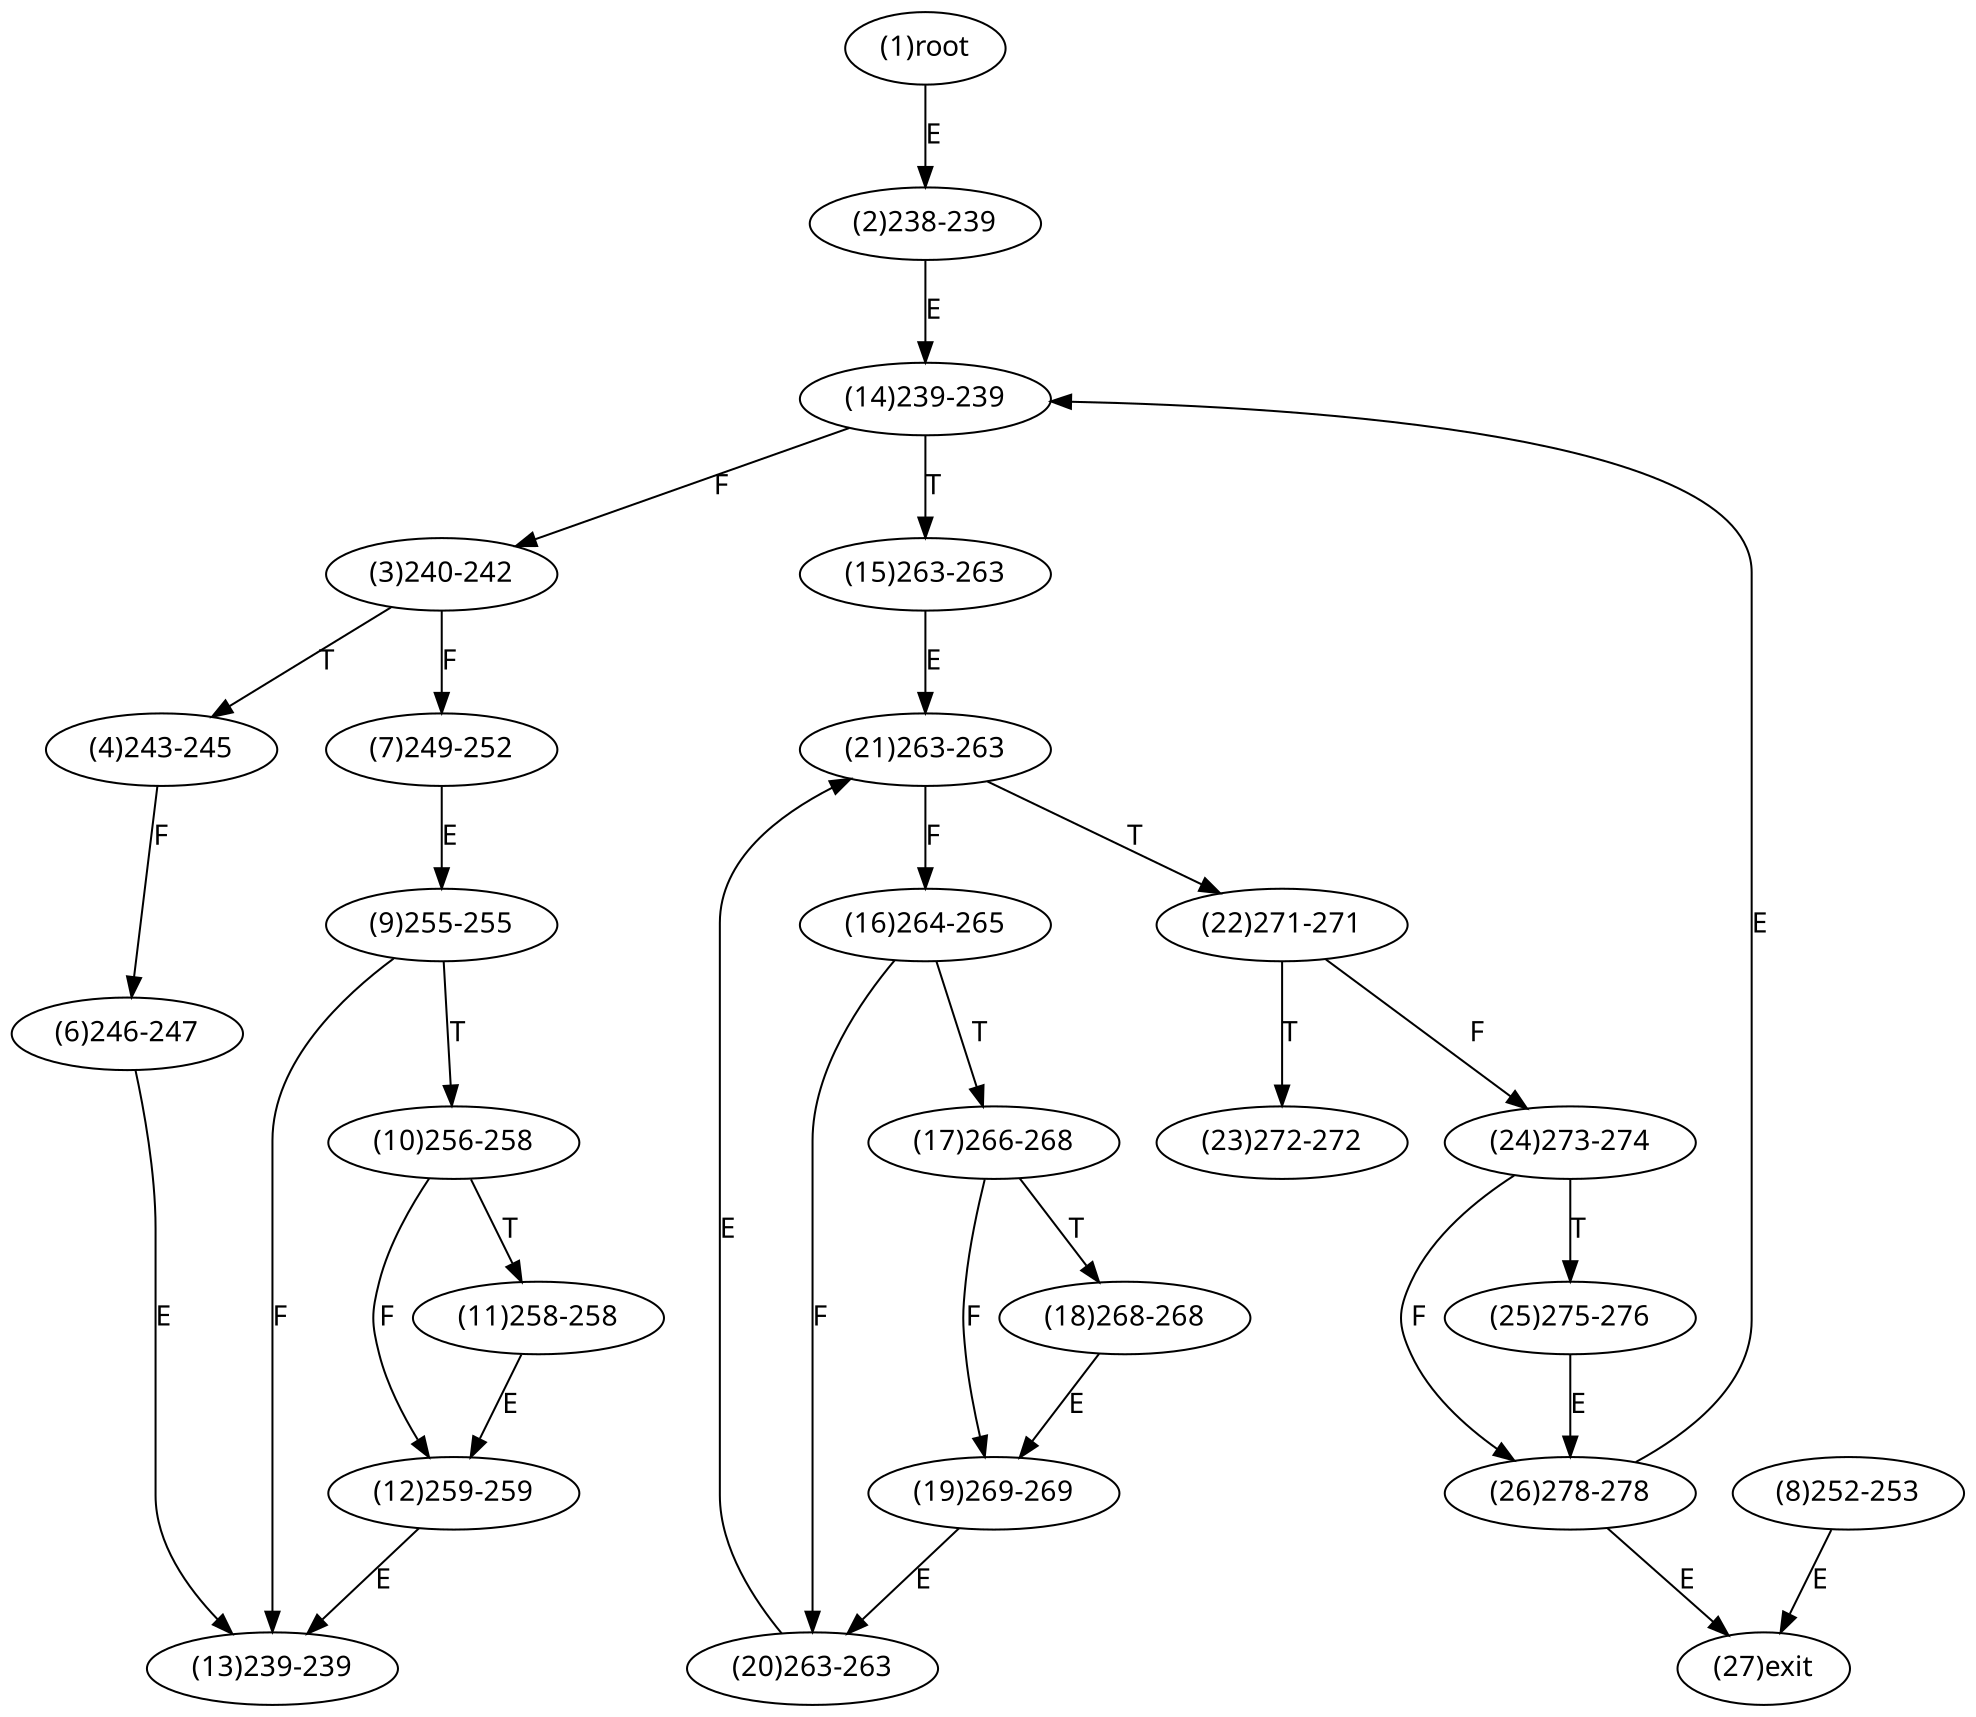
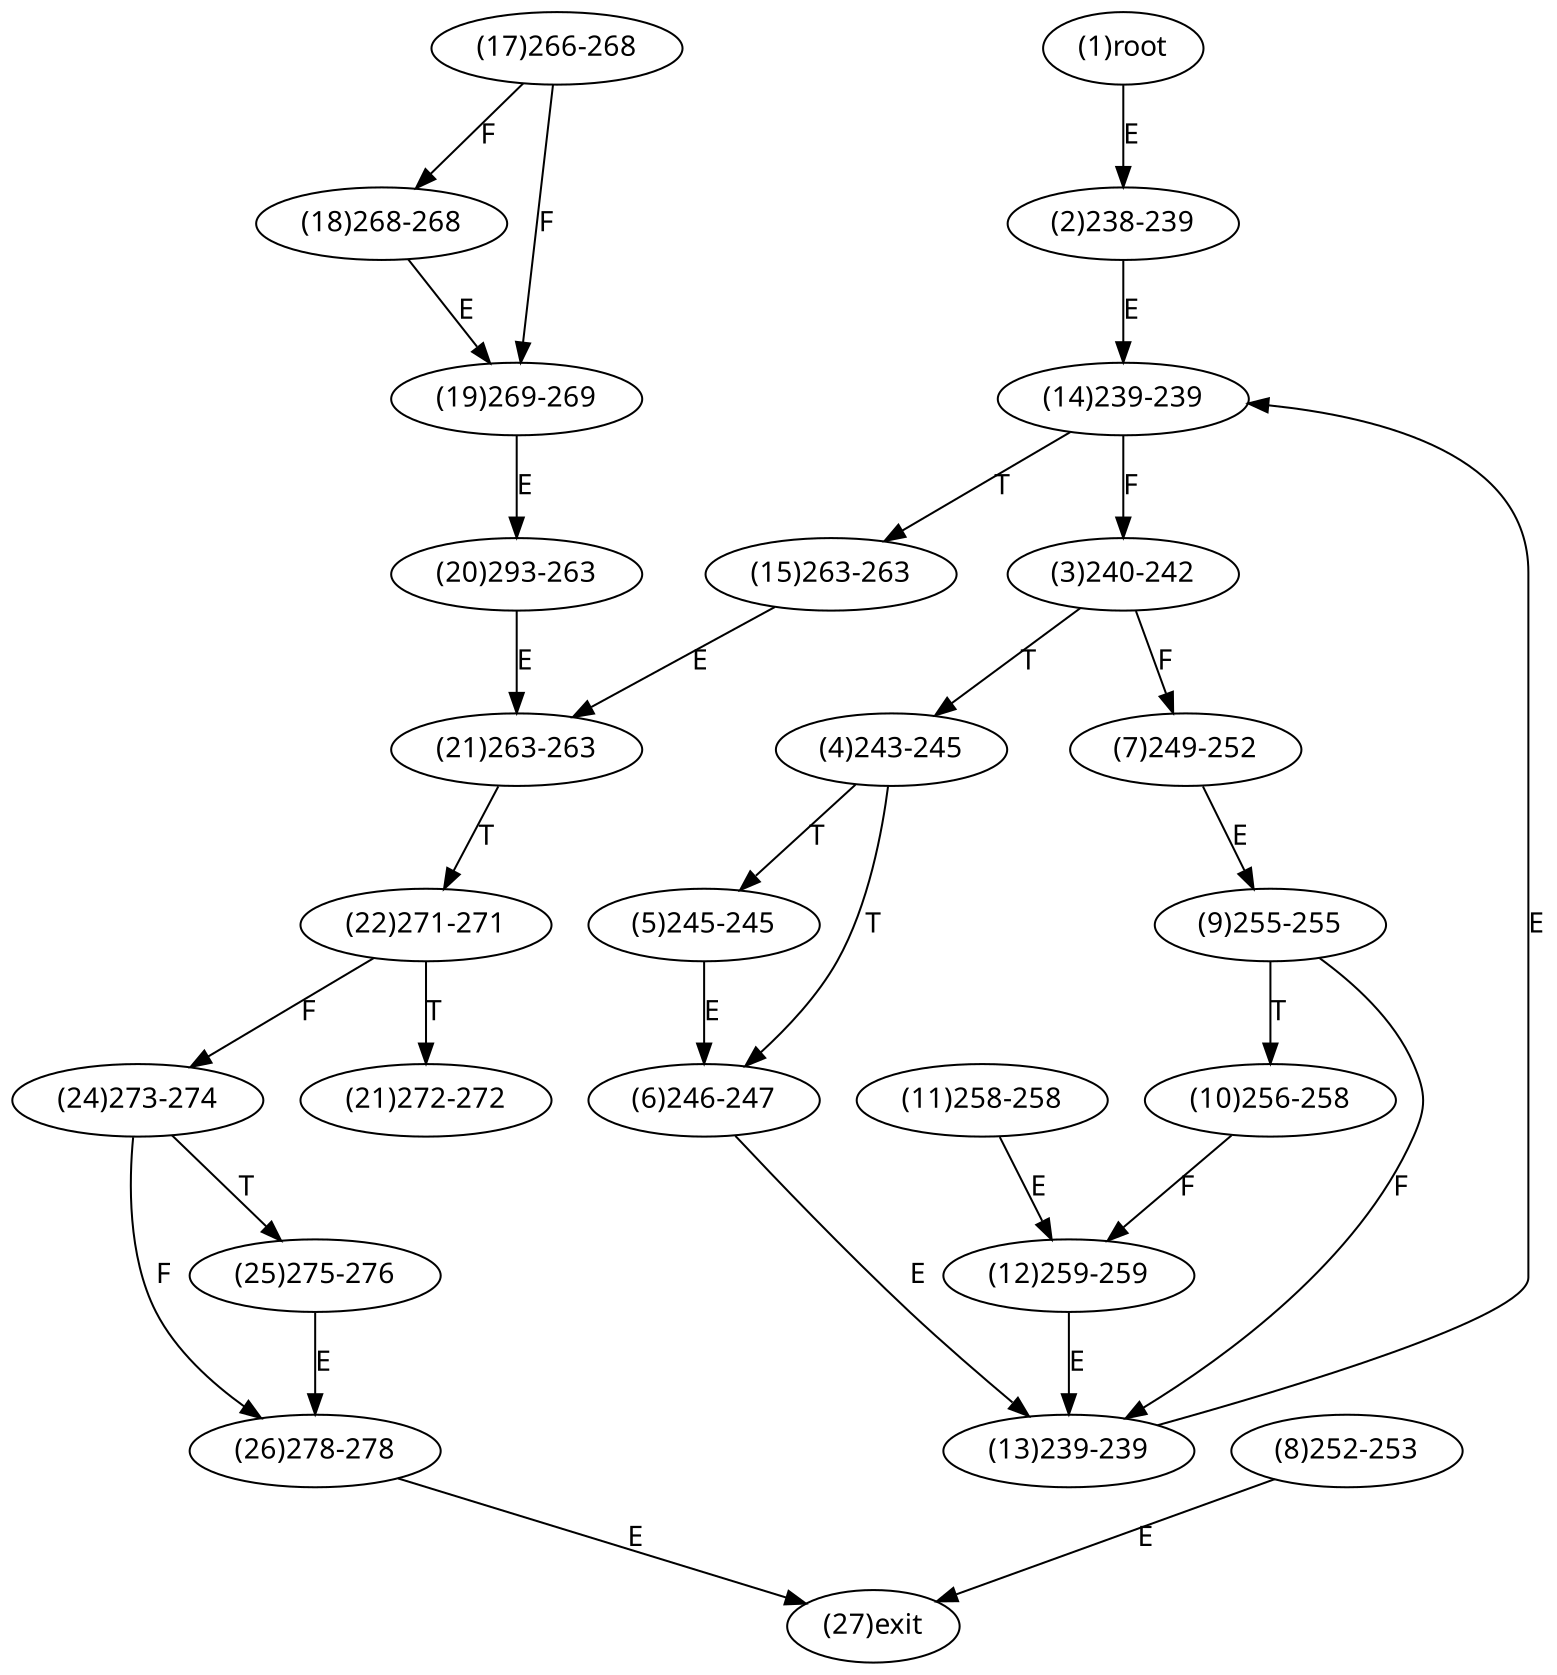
  digraph {
    fontname="Noto Sans"
    node [fontname="Noto Sans"]
    edge [fontname="Noto Sans"]
    n1 [label="(1)root"]
    n2 [label="(2)238-239"]
    n3 [label="(14)239-239"]
    n4 [label="(3)240-242"]
    n5 [label="(15)263-263"]
    n6 [label="(4)243-245"]
    n7 [label="(7)249-252"]
+   n8 [label="(5)245-245"]
    n9 [label="(6)246-247"]
    n10 [label="(9)255-255"]
    n11 [label="(13)239-239"]
    n12 [label="(10)256-258"]
    n13 [label="(8)252-253"]
    n14 [label="(27)exit"]
    n15 [label="(11)258-258"]
    n16 [label="(12)259-259"]
    n17 [label="(21)263-263"]
-   n18 [label="(16)264-265"]
    n19 [label="(22)271-271"]
    n20 [label="(17)266-268"]
    n21 [label="(19)269-269"]
    n22 [label="(18)268-268"]
-   n23 [label="(20)263-263"]
-   n24 [label="(23)272-272"]
+   n23 [label="(20)293-263"]
+   n24 [label="(21)272-272"]
    n25 [label="(24)273-274"]
    n26 [label="(25)275-276"]
    n27 [label="(26)278-278"]
    n1 -> n2 [label=E]
    n2 -> n3 [label=E]
    n3 -> n4 [label=F]
    n3 -> n5 [label=T]
    n4 -> n6 [label=T]
    n4 -> n7 [label=F]
    n5 -> n17 [label=E]
-   n6 -> n9 [label=F]
+   n6 -> n8 [label=T]
+   n6 -> n9 [label=T]
    n7 -> n10 [label=E]
+   n8 -> n9 [label=E]
    n9 -> n11 [label=E]
    n10 -> n11 [label=F]
    n10 -> n12 [label=T]
-   n27 -> n3 [label=E]
-   n12 -> n15 [label=T]
+   n11 -> n3 [label=E]
    n12 -> n16 [label=F]
    n13 -> n14 [label=E]
    n15 -> n16 [label=E]
    n16 -> n11 [label=E]
-   n17 -> n18 [label=F]
    n17 -> n19 [label=T]
-   n18 -> n20 [label=T]
-   n18 -> n23 [label=F]
    n19 -> n24 [label=T]
    n19 -> n25 [label=F]
    n20 -> n21 [label=F]
-   n20 -> n22 [label=T]
+   n20 -> n22 [label=F]
    n21 -> n23 [label=E]
    n22 -> n21 [label=E]
    n23 -> n17 [label=E]
    n25 -> n26 [label=T]
    n25 -> n27 [label=F]
    n26 -> n27 [label=E]
    n27 -> n14 [label=E]
  }
